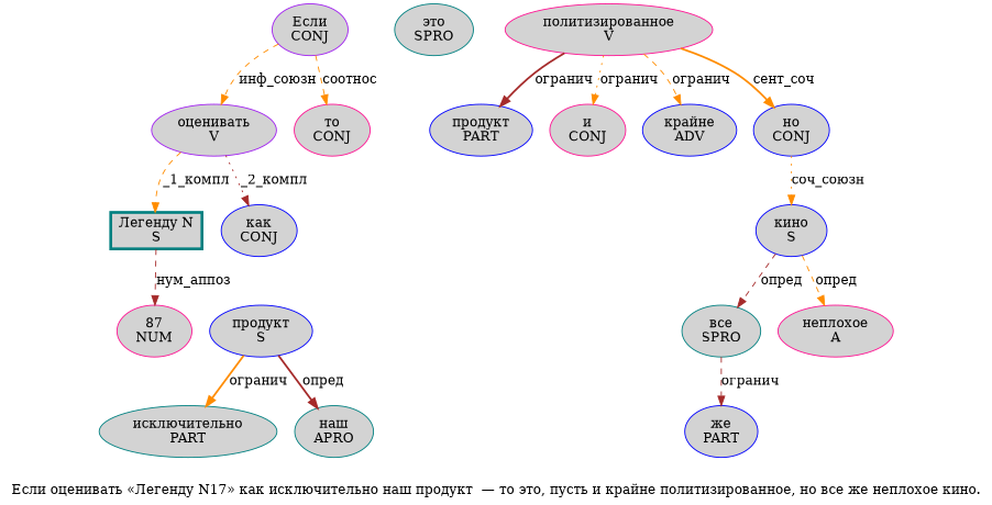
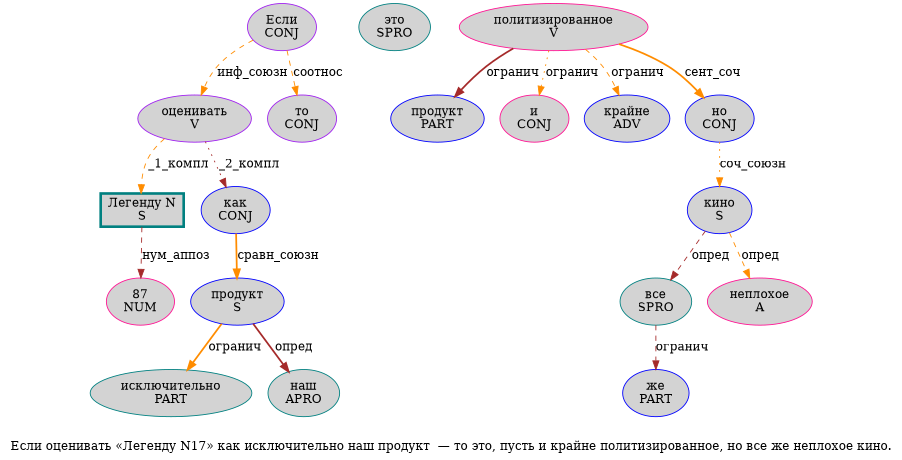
  digraph {
    label="Если оценивать «Легенду N17» как исключительно наш продукт  — то это, пусть и крайне политизированное, но все же неплохое кино."
    node [color=blue fillcolor=lightgray penwidth=1 shape=ellipse style=filled]
    edge [color=darkorange style=dashed]
    n1 [color=purple label="Если\nCONJ"]
    n2 [color=purple label="оценивать\nV"]
-   n3 [color=deeppink label="то\nCONJ"]
+   n3 [color=purple label="то\nCONJ"]
    n4 [color=teal label="Легенду N\nS" penwidth=3 shape=box]
    n5 [label="как\nCONJ"]
    n6 [color=deeppink label="87\nNUM"]
    n7 [label="продукт\nS"]
    n8 [color=teal label="исключительно\nPART"]
    n9 [color=teal label="наш\nAPRO"]
    n10 [color=teal label="это\nSPRO"]
    n11 [label="продукт\nPART"]
    n12 [color=deeppink label="и\nCONJ"]
    n13 [label="крайне\nADV"]
    n14 [color=deeppink label="политизированное\nV"]
    n15 [label="но\nCONJ"]
    n16 [label="кино\nS"]
    n17 [color=teal label="все\nSPRO"]
    n18 [color=deeppink label="неплохое\nA"]
    n19 [label="же\nPART"]
    n1 -> n2 [label="инф_союзн"]
    n1 -> n3 [label="соотнос"]
    n2 -> n4 [label="_1_компл"]
    n2 -> n5 [color=brown label="_2_компл" style=dotted]
    n4 -> n6 [color=brown label="нум_аппоз"]
+   n5 -> n7 [label="сравн_союзн" style=bold]
    n7 -> n8 [label="огранич" style=bold]
    n7 -> n9 [color=brown label="опред" style=bold]
    n14 -> n11 [color=brown label="огранич" style=bold]
    n14 -> n12 [label="огранич" style=dotted]
    n14 -> n13 [label="огранич"]
    n14 -> n15 [label="сент_соч" style=bold]
    n15 -> n16 [label="соч_союзн" style=dotted]
    n16 -> n17 [color=brown label="опред"]
    n16 -> n18 [label="опред"]
    n17 -> n19 [color=brown label="огранич"]
  }
